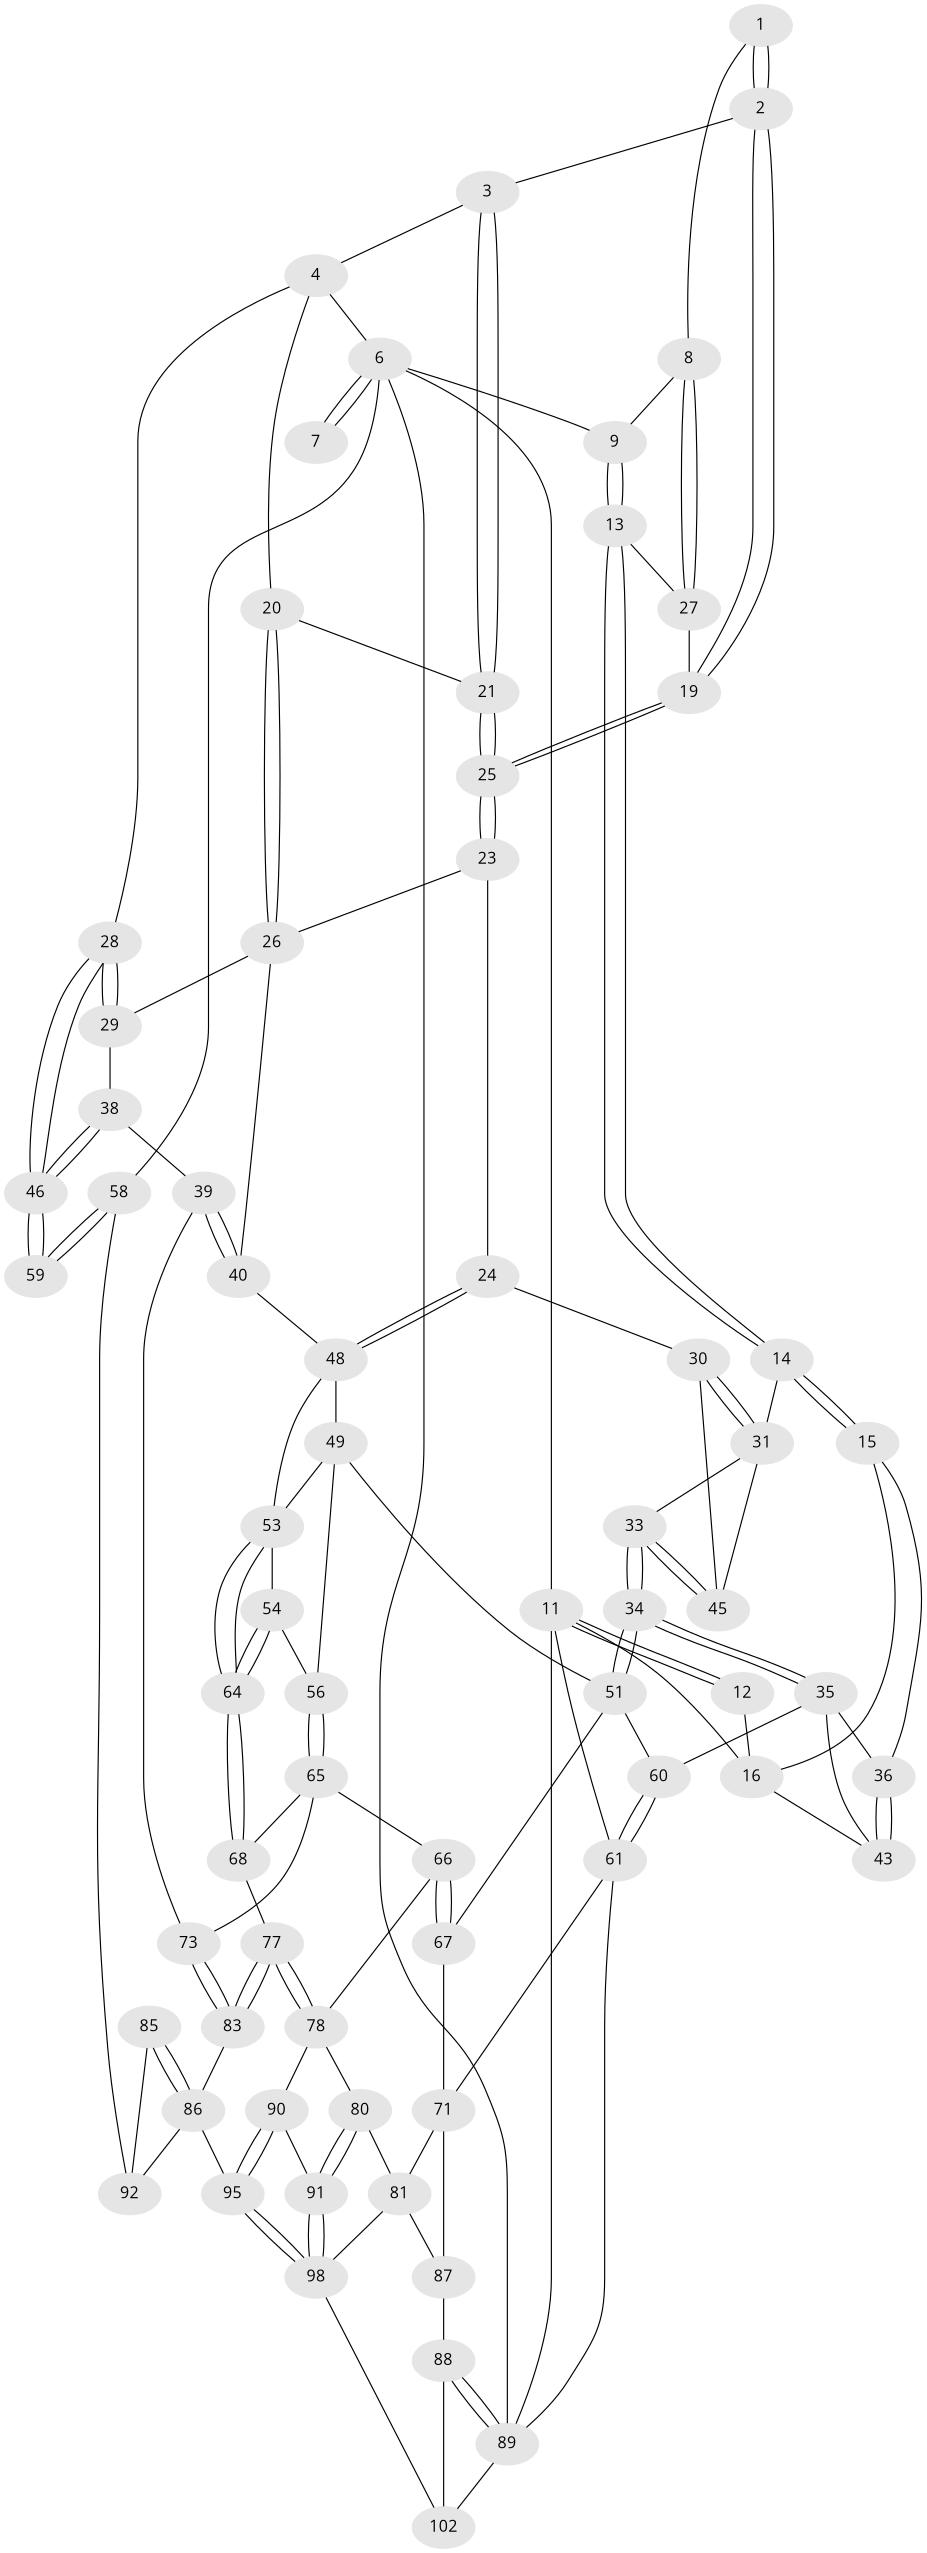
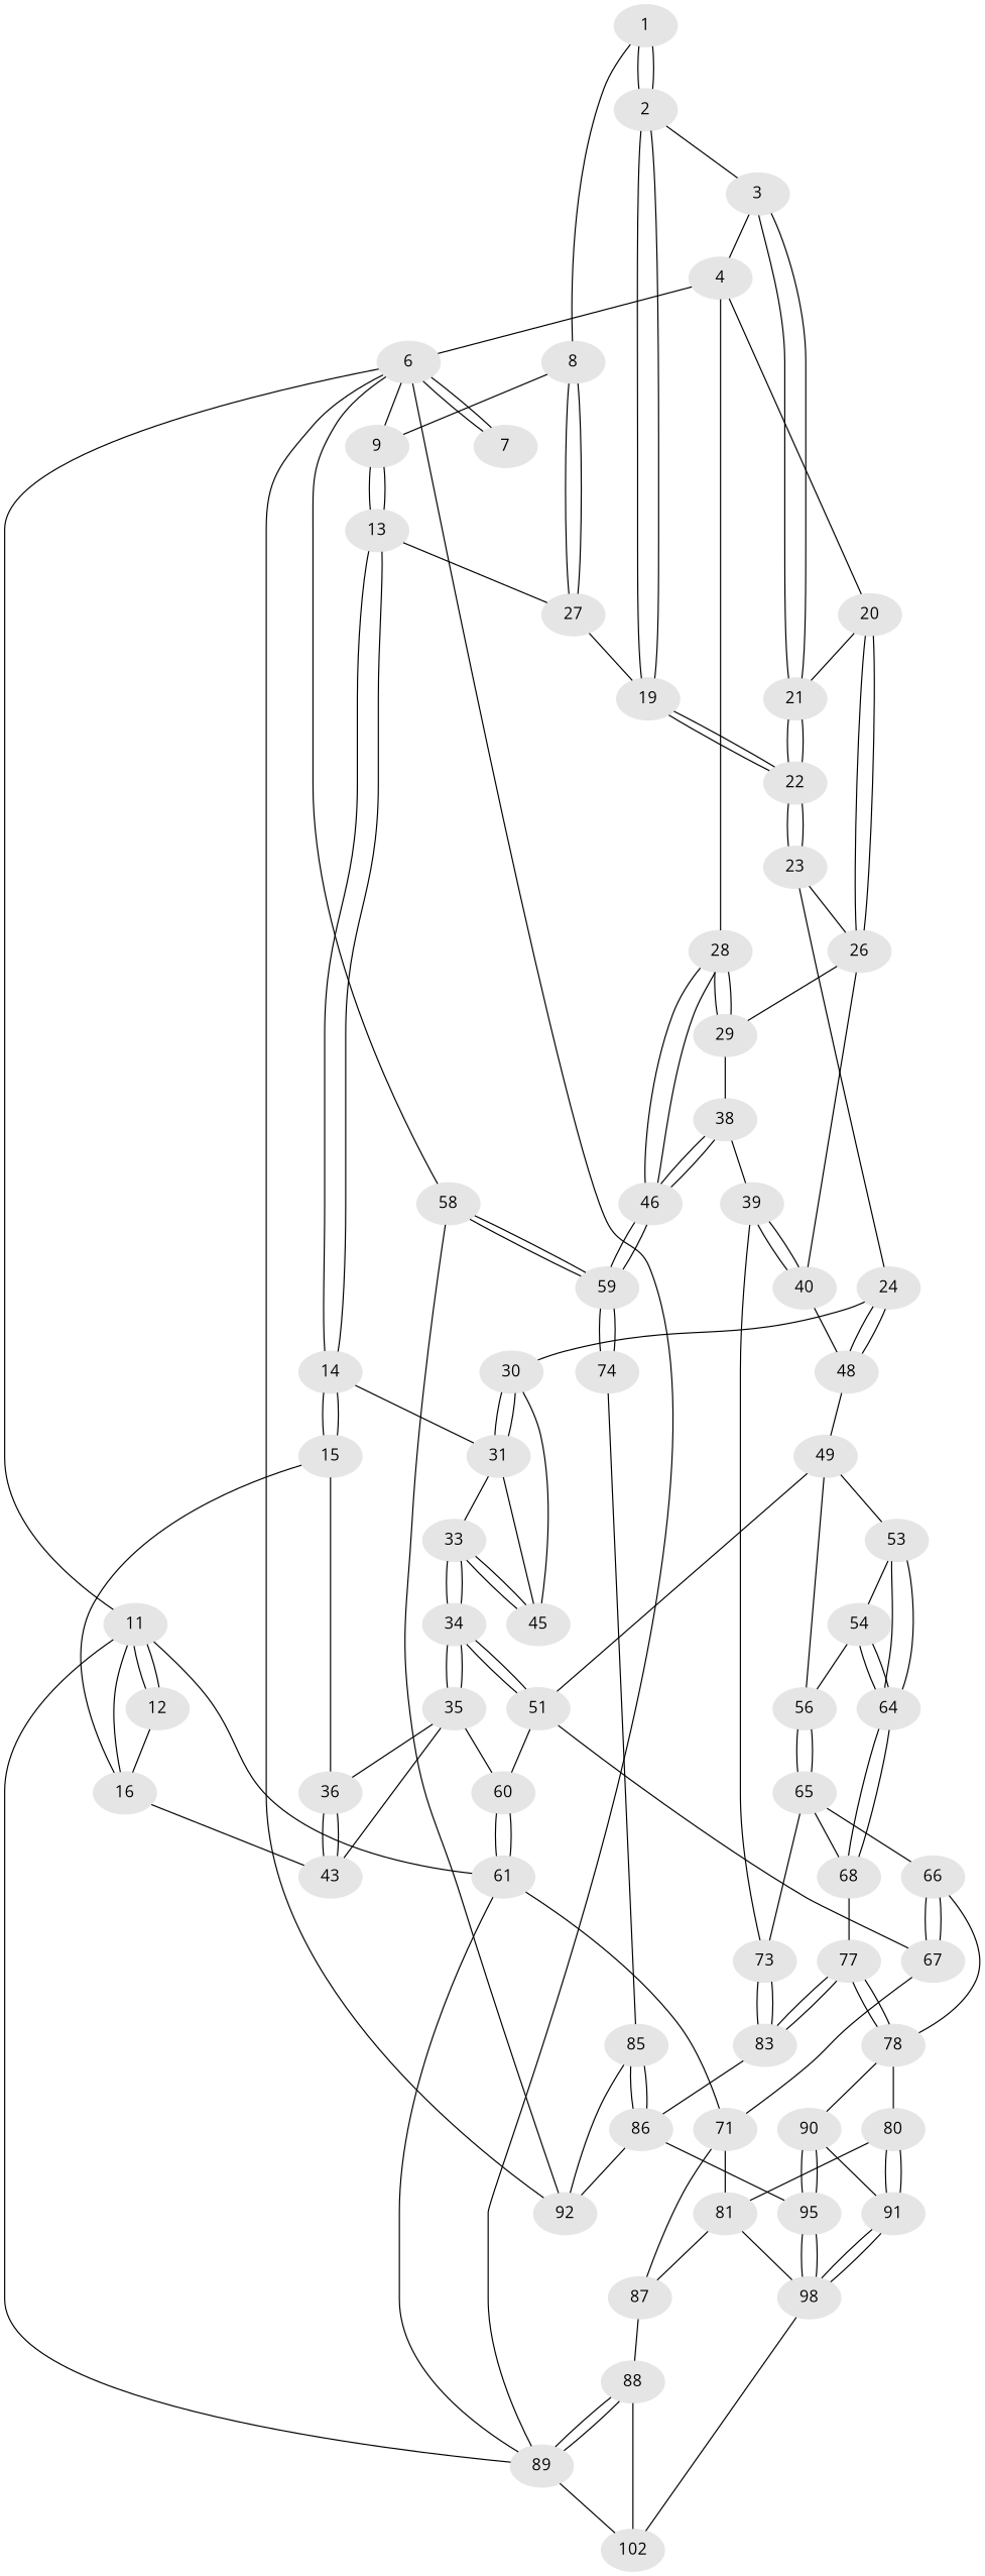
  graph {
    fontname="Open Sans"
    node [color=gray90 fontname="Open Sans" style=filled]
    edge [fontname="Open Sans"]
    1
    2
    8
    3
    19
    9
    n7 [label=27]
    4 [super="+5"]
    21
-   22 [label=25]
+   22
    6 [super="+57"]
    20
    28
    7 [super="+10"]
    11 [super="+41"]
    58
    89 [super="+100"]
    92 [super="+93"]
    26 [super="+27"]
    29
    46
    12
    16 [super="+42"]
    61 [super="+62"]
    59
    102
    13 [super="+18"]
    14
    43 [super="+44"]
    71 [super="+82"]
    15
    31 [super="+32"]
    24 [super="+25"]
    30
    48 [super="+52"]
    36 [super="+37"]
    45
    33
    23
    40
    49 [super="+50"]
    53 [super="+54"]
    38
    39 [super="+72"]
    34
    35 [super="+47"]
    51 [super="+63"]
    60
    67 [super="+70"]
    73
    83 [super="+84"]
+   74
    56
    n54 [label=54]
    64
    65
    68 [super="+69"]
    66 [super="+76"]
    85
    81 [super="+96"]
    87 [super="+97"]
    77
    78 [super="+79"]
    80
    90
    98 [super="+99"]
    88 [super="+101"]
    86 [super="+94"]
    91
    95
    1 -- 2
    1 -- 2
    1 -- 8
    2 -- 3
    2 -- 19
    2 -- 19
    8 -- 9
    8 -- n7
    8 -- n7
    3 -- 4
    3 -- 21
    3 -- 21
    19 -- 22
    19 -- 22
    9 -- 13
    9 -- 13
    n7 -- 19
    4 -- 6
    4 -- 20
    4 -- 28
    21 -- 22
    21 -- 22
    22 -- 23
    22 -- 23
    6 -- 9
    6 -- 7
    6 -- 7
    6 -- 11
    6 -- 58
    6 -- 89
+   6 -- 92
    20 -- 21
    20 -- 26
    20 -- 26
    28 -- 29
    28 -- 29
    28 -- 46
    28 -- 46
    11 -- 89
    11 -- 12
    11 -- 12
    11 -- 16
    11 -- 61
    58 -- 92
    58 -- 59
    58 -- 59
    89 -- 102
    26 -- 29
    26 -- 40
    29 -- 38
    46 -- 59
    46 -- 59
    12 -- 16
    16 -- 43
    61 -- 89
    61 -- 71
+   59 -- 74
+   59 -- 74
    13 -- n7
    13 -- 14
    13 -- 14
    14 -- 15
    14 -- 15
    14 -- 31
    71 -- 81
    71 -- 87
    15 -- 16
    15 -- 36
    31 -- 45
    31 -- 33
    24 -- 30
    24 -- 48
    24 -- 48
    30 -- 31
    30 -- 31
    30 -- 45
    48 -- 49
-   48 -- 53
    36 -- 43 [weight=2]
    36 -- 43
    33 -- 45
    33 -- 45
    33 -- 34
    33 -- 34
    23 -- 26
    23 -- 24
    40 -- 48
    49 -- 53
    49 -- 51
    49 -- 56
    53 -- n54
    53 -- 64
    53 -- 64
    38 -- 46
    38 -- 46
    38 -- 39
    39 -- 40
    39 -- 40
    39 -- 73
    34 -- 35
    34 -- 35
    34 -- 51
    34 -- 51
    35 -- 43
    35 -- 36
    35 -- 60
    51 -- 60
    51 -- 67
    60 -- 61
    60 -- 61
    67 -- 71
    73 -- 83
    73 -- 83
    83 -- 86
+   74 -- 85
    56 -- 65
    56 -- 65
    n54 -- 56
    n54 -- 64
    n54 -- 64
    64 -- 68
    64 -- 68
    65 -- 73
    65 -- 68
    65 -- 66
    68 -- 77
    66 -- 67 [weight=2]
    66 -- 67
    66 -- 78
    85 -- 92
    85 -- 86
    85 -- 86
    81 -- 87
    81 -- 98
    87 -- 88 [weight=2]
    77 -- 83
    77 -- 83
    77 -- 78
    77 -- 78
    78 -- 80
    78 -- 90
    80 -- 81
    80 -- 91
    80 -- 91
    90 -- 91
    90 -- 95
    90 -- 95
    98 -- 102
    88 -- 89
    88 -- 89
    88 -- 102
    86 -- 92
    86 -- 95
    91 -- 98
    91 -- 98
    95 -- 98
    95 -- 98
  }
